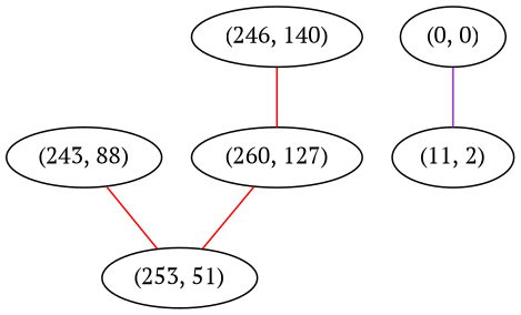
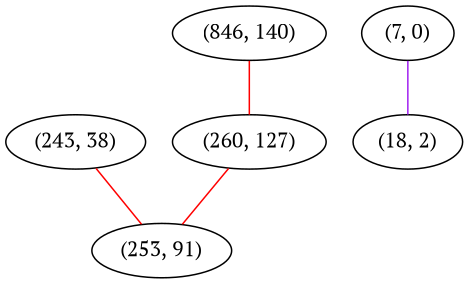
  graph {
    fontname="PT Serif"
    node [fontname="PT Serif"]
    edge [color=red fontname="PT Serif" weight=1]
-   "(243, 88)"
-   "(253, 91)" [label="(253, 51)"]
-   "(0, 0)"
-   "(11, 2)"
-   "(246, 140)"
+   "(243, 88)" [label="(243, 38)"]
+   "(253, 91)"
+   "(0, 0)" [label="(7, 0)"]
+   "(11, 2)" [label="(18, 2)"]
+   "(246, 140)" [label="(846, 140)"]
    "(260, 127)"
    "(243, 88)" -- "(253, 91)"
    "(0, 0)" -- "(11, 2)" [color=purple weight=4]
    "(246, 140)" -- "(260, 127)"
    "(260, 127)" -- "(253, 91)"
  }
